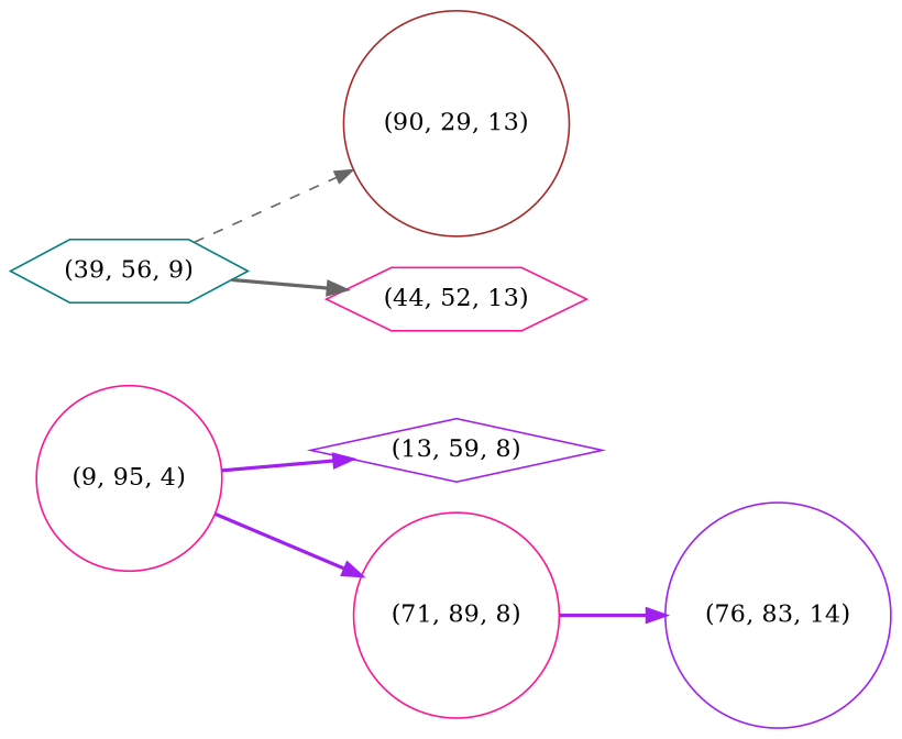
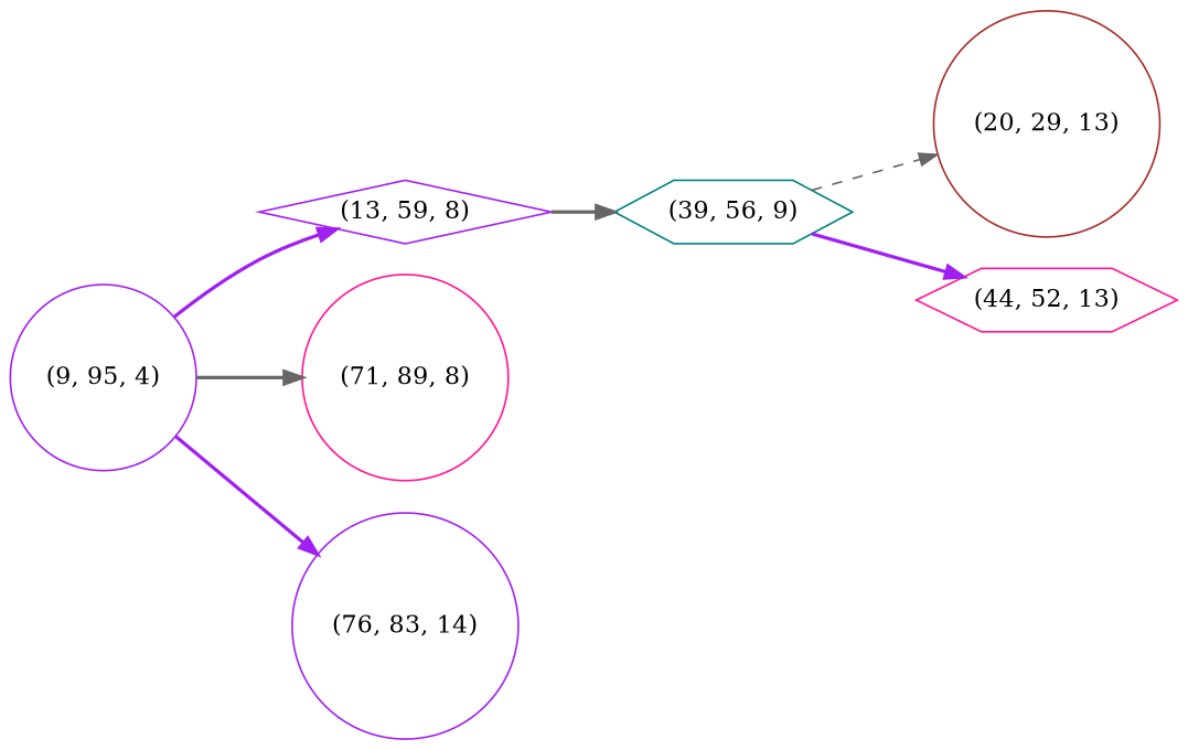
  digraph {
    rankdir=LR
    node [color=purple shape=circle]
    edge [color=gray40 style=bold]
    "(13, 59, 8)" [shape=diamond]
-   "(9, 95, 4)" [color=deeppink]
+   "(9, 95, 4)"
    "(71, 89, 8)" [color=deeppink]
    "(39, 56, 9)" [color=teal shape=hexagon]
    n5 [label="(76, 83, 14)"]
-   "(20, 29, 13)" [color=brown label="(90, 29, 13)"]
+   "(20, 29, 13)" [color=brown]
    "(44, 52, 13)" [color=deeppink shape=hexagon]
+   "(13, 59, 8)" -> "(39, 56, 9)"
    "(9, 95, 4)" -> "(13, 59, 8)" [color=purple]
-   "(9, 95, 4)" -> "(71, 89, 8)" [color=purple]
-   "(71, 89, 8)" -> n5 [color=purple]
+   "(9, 95, 4)" -> "(71, 89, 8)"
+   "(9, 95, 4)" -> n5 [color=purple]
    "(39, 56, 9)" -> "(20, 29, 13)" [style=dashed]
-   "(39, 56, 9)" -> "(44, 52, 13)"
+   "(39, 56, 9)" -> "(44, 52, 13)" [color=purple]
  }
